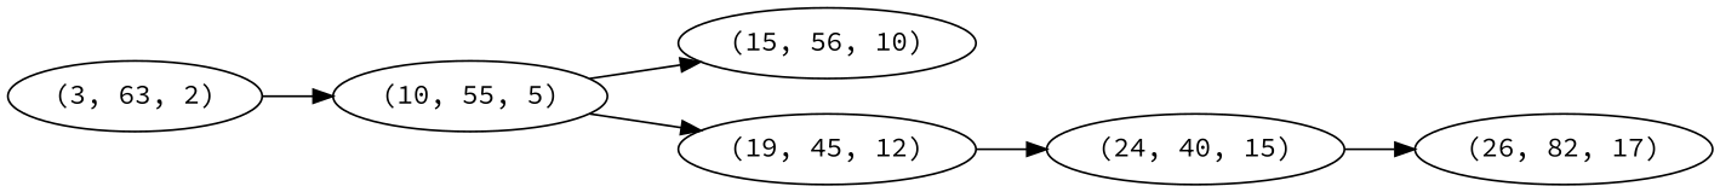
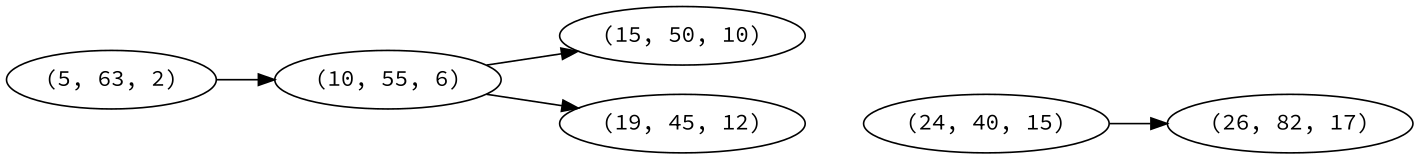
  digraph {
    fontname="Source Code Pro"
    rankdir=LR
    node [fontname="Source Code Pro"]
    edge [fontname="Source Code Pro"]
-   "(3, 63, 2)"
-   "(10, 55, 6)" [label="(10, 55, 5)"]
-   "(15, 50, 10)" [label="(15, 56, 10)"]
+   "(3, 63, 2)" [label="(5, 63, 2)"]
+   "(10, 55, 6)"
+   "(15, 50, 10)"
    "(19, 45, 12)"
    "(24, 40, 15)"
    n6 [label="(26, 82, 17)"]
    "(3, 63, 2)" -> "(10, 55, 6)"
    "(10, 55, 6)" -> "(15, 50, 10)"
    "(10, 55, 6)" -> "(19, 45, 12)"
-   "(19, 45, 12)" -> "(24, 40, 15)"
    "(24, 40, 15)" -> n6
  }
